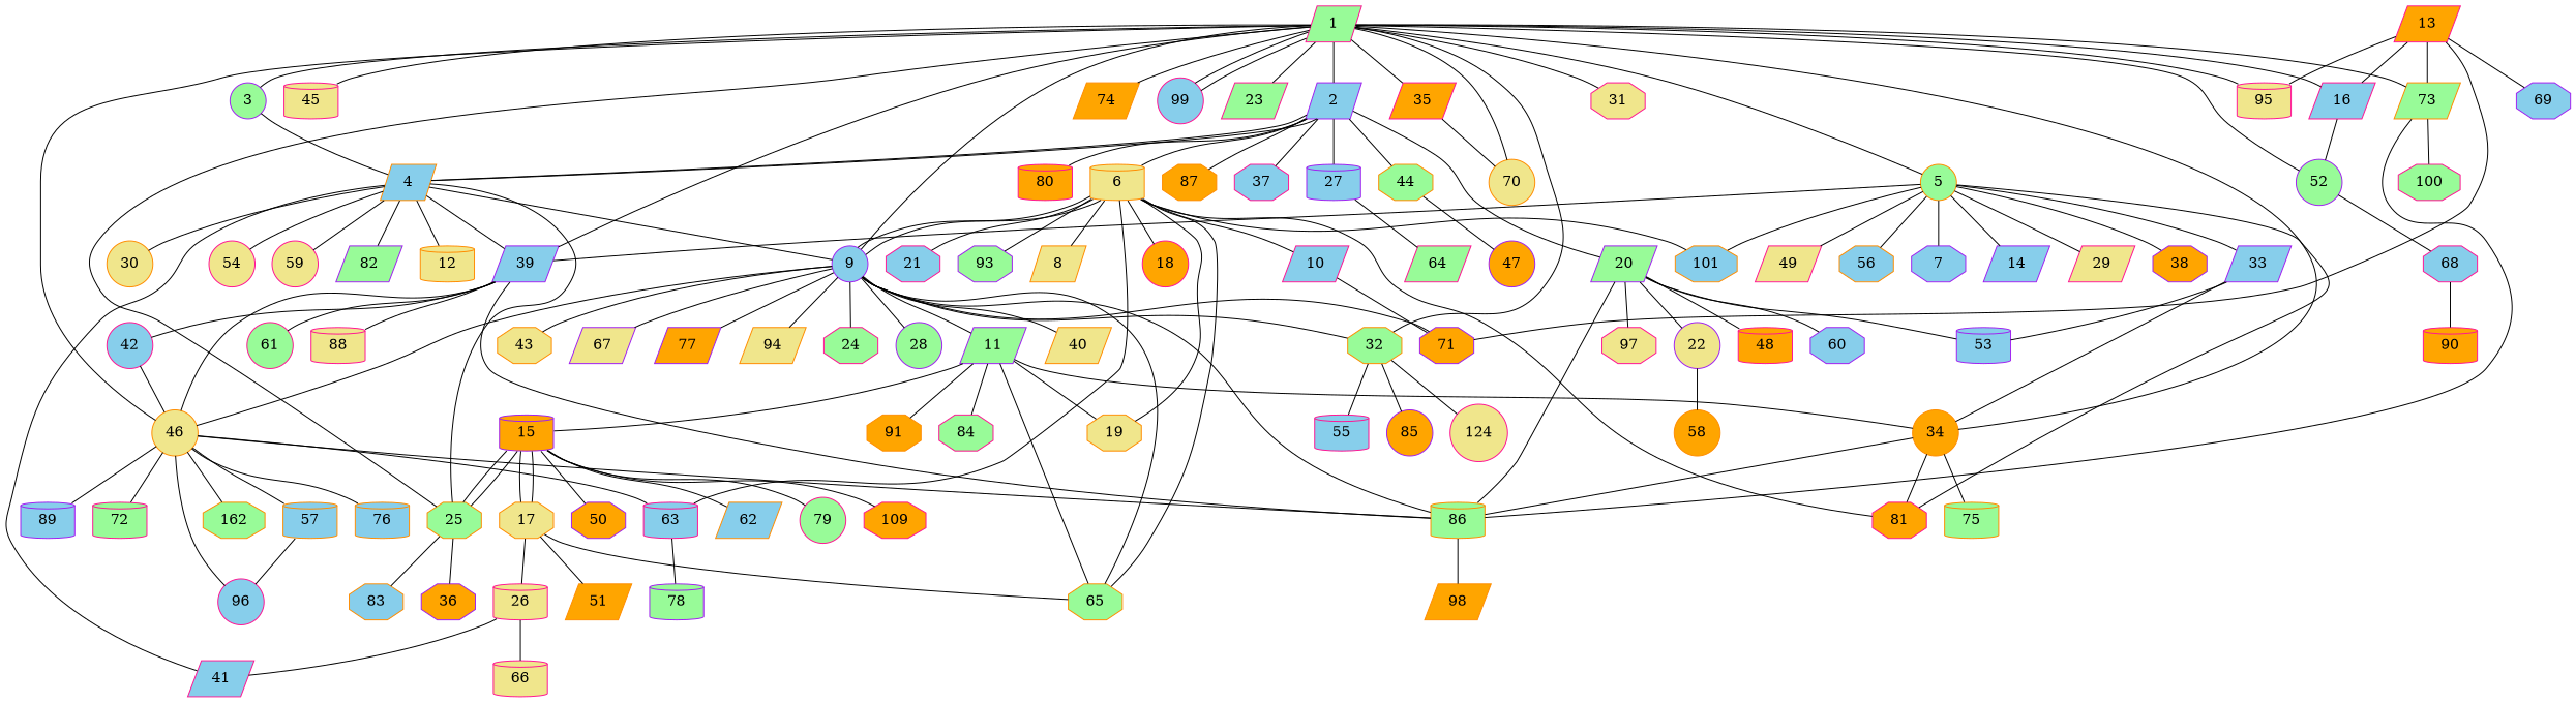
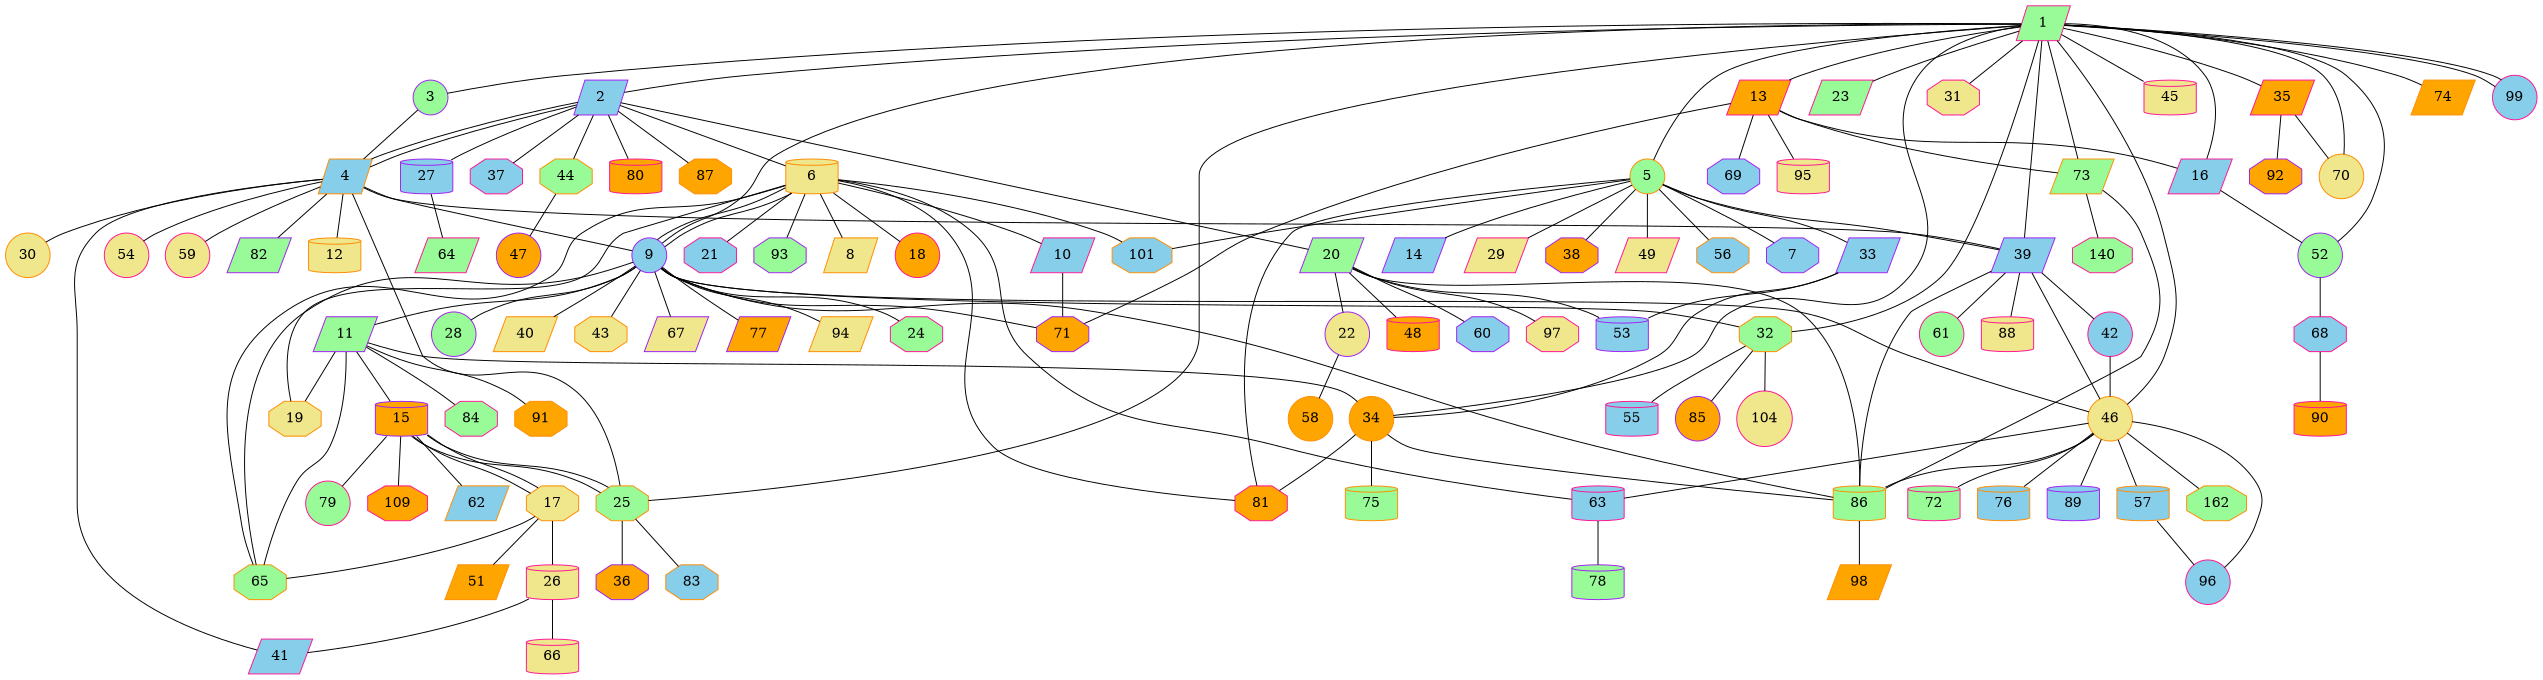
  graph {
    node [color=deeppink fillcolor=skyblue shape=octagon style=filled]
    1 [fillcolor=palegreen shape=parallelogram]
    2 [color=purple shape=parallelogram]
    3 [color=purple fillcolor=palegreen shape=circle]
    5 [color=darkorange fillcolor=palegreen shape=circle]
    9 [color=purple shape=circle]
    13 [fillcolor=orange shape=parallelogram]
    16 [shape=parallelogram]
    23 [fillcolor=palegreen shape=parallelogram]
    25 [color=darkorange fillcolor=palegreen]
    31 [fillcolor=khaki]
    32 [color=darkorange fillcolor=palegreen]
    34 [color=darkorange fillcolor=orange shape=circle]
    35 [fillcolor=orange shape=parallelogram]
    39 [color=purple shape=parallelogram]
    45 [fillcolor=khaki shape=cylinder]
    46 [color=darkorange fillcolor=khaki shape=circle]
    52 [color=purple fillcolor=palegreen shape=circle]
    70 [color=darkorange fillcolor=khaki shape=circle]
    73 [color=darkorange fillcolor=palegreen shape=parallelogram]
    74 [color=darkorange fillcolor=orange shape=parallelogram]
    99 [shape=circle]
    4 [color=darkorange shape=parallelogram]
    6 [color=darkorange fillcolor=khaki shape=cylinder]
    20 [color=purple fillcolor=palegreen shape=parallelogram]
    27 [color=purple shape=cylinder]
    37
    44 [color=darkorange fillcolor=palegreen]
    80 [fillcolor=orange shape=cylinder]
    87 [color=darkorange fillcolor=orange]
    7 [color=purple]
    14 [color=purple shape=parallelogram]
    29 [fillcolor=khaki shape=parallelogram]
    33 [color=purple shape=parallelogram]
    38 [color=purple fillcolor=orange]
    49 [fillcolor=khaki shape=parallelogram]
    56 [color=darkorange]
    81 [fillcolor=orange]
    101 [color=darkorange]
    11 [color=purple fillcolor=palegreen shape=parallelogram]
    24 [fillcolor=palegreen]
    28 [color=purple fillcolor=palegreen shape=circle]
    40 [color=darkorange fillcolor=khaki shape=parallelogram]
    43 [color=darkorange fillcolor=khaki]
    65 [color=darkorange fillcolor=palegreen]
    67 [color=purple fillcolor=khaki shape=parallelogram]
    71 [color=purple fillcolor=orange]
    77 [color=purple fillcolor=orange shape=parallelogram]
    86 [color=darkorange fillcolor=palegreen shape=cylinder]
    94 [color=darkorange fillcolor=khaki shape=parallelogram]
    69 [color=purple]
    95 [fillcolor=khaki shape=cylinder]
    36 [color=purple fillcolor=orange]
    83 [color=darkorange]
    55 [shape=cylinder]
    85 [color=purple fillcolor=orange shape=circle]
-   104 [fillcolor=khaki shape=circle label=124]
+   104 [fillcolor=khaki shape=circle]
    75 [color=darkorange fillcolor=palegreen shape=cylinder]
+   92 [color=purple fillcolor=orange]
    42 [shape=circle]
    61 [fillcolor=palegreen shape=circle]
    88 [fillcolor=khaki shape=cylinder]
    63 [shape=cylinder]
    57 [color=darkorange shape=cylinder]
    72 [fillcolor=palegreen shape=cylinder]
    76 [color=darkorange shape=cylinder]
    89 [color=purple shape=cylinder]
    96 [shape=circle]
    n68 [color=darkorange fillcolor=palegreen label=162]
    68
-   100 [fillcolor=palegreen]
+   100 [fillcolor=palegreen label=140]
    12 [color=darkorange fillcolor=khaki shape=cylinder]
    30 [color=darkorange fillcolor=khaki shape=circle]
    41 [shape=parallelogram]
    54 [fillcolor=khaki shape=circle]
    59 [fillcolor=khaki shape=circle]
    82 [color=purple fillcolor=palegreen shape=parallelogram]
    8 [color=darkorange fillcolor=khaki shape=parallelogram]
    10 [shape=parallelogram]
    18 [fillcolor=orange shape=circle]
    19 [color=darkorange fillcolor=khaki]
    21
    93 [color=purple fillcolor=palegreen]
    22 [color=purple fillcolor=khaki shape=circle]
    48 [fillcolor=orange shape=cylinder]
    53 [color=purple shape=cylinder]
    60 [color=purple]
    97 [fillcolor=khaki]
    64 [fillcolor=palegreen shape=parallelogram]
    47 [color=purple fillcolor=orange shape=circle]
    78 [color=purple fillcolor=palegreen shape=cylinder]
    15 [color=purple fillcolor=orange shape=cylinder]
    84 [fillcolor=palegreen]
    91 [color=darkorange fillcolor=orange]
    98 [color=darkorange fillcolor=orange shape=parallelogram]
    17 [color=darkorange fillcolor=khaki]
-   50 [color=purple fillcolor=orange]
    62 [color=darkorange shape=parallelogram]
    79 [fillcolor=palegreen shape=circle]
    n99 [fillcolor=orange label=109]
    26 [fillcolor=khaki shape=cylinder]
    51 [color=darkorange fillcolor=orange shape=parallelogram]
    66 [fillcolor=khaki shape=cylinder]
    58 [color=darkorange fillcolor=orange shape=circle]
    90 [fillcolor=orange shape=cylinder]
    1 -- 2
    1 -- 3
    1 -- 5
    1 -- 9
-   1 -- 95
+   1 -- 13
    1 -- 16
    1 -- 23
    1 -- 25
    1 -- 31
    1 -- 32
    1 -- 34
    1 -- 35
    1 -- 39
    1 -- 45
    1 -- 46
    1 -- 52
    1 -- 70
    1 -- 73
    1 -- 74
    1 -- 99
    1 -- 99
    2 -- 4
    2 -- 4
    2 -- 6
    2 -- 20
    2 -- 27
    2 -- 37
    2 -- 44
    2 -- 80
    2 -- 87
    3 -- 4
    5 -- 39
    5 -- 7
    5 -- 14
    5 -- 29
    5 -- 33
    5 -- 38
    5 -- 49
    5 -- 56
    5 -- 81
    5 -- 101
    9 -- 32
    9 -- 46
    9 -- 11
    9 -- 24
    9 -- 28
    9 -- 40
    9 -- 43
    9 -- 65
    9 -- 67
    9 -- 71
    9 -- 77
    9 -- 86
    9 -- 94
    13 -- 16
    13 -- 73
    13 -- 71
    13 -- 69
    13 -- 95
    16 -- 52
    25 -- 36
    25 -- 83
    32 -- 55
    32 -- 85
    32 -- 104
    34 -- 81
    34 -- 86
    34 -- 75
    35 -- 70
+   35 -- 92
    39 -- 46
    39 -- 86
    39 -- 42
    39 -- 61
    39 -- 88
    46 -- 86
    46 -- 63
    46 -- 57
    46 -- 72
    46 -- 76
    46 -- 89
    46 -- 96
    46 -- n68
    52 -- 68
    73 -- 86
    73 -- 100
    4 -- 9
    4 -- 25
    4 -- 39
    4 -- 12
    4 -- 30
    4 -- 41
    4 -- 54
    4 -- 59
    4 -- 82
    6 -- 9
    6 -- 9
    6 -- 81
    6 -- 101
    6 -- 65
    6 -- 63
    6 -- 8
    6 -- 10
    6 -- 18
    6 -- 19
    6 -- 21
    6 -- 93
    20 -- 86
    20 -- 22
    20 -- 48
    20 -- 53
    20 -- 60
    20 -- 97
    27 -- 64
    44 -- 47
    33 -- 34
    33 -- 53
    11 -- 34
    11 -- 65
    11 -- 19
    11 -- 15
    11 -- 84
    11 -- 91
    86 -- 98
    42 -- 46
    63 -- 78
    57 -- 96
    68 -- 90
    10 -- 71
    22 -- 58
    15 -- 25
    15 -- 25
    15 -- 17
    15 -- 17
-   15 -- 50
    15 -- 62
    15 -- 79
    15 -- n99
    17 -- 65
    17 -- 26
    17 -- 51
    26 -- 41
    26 -- 66
  }
